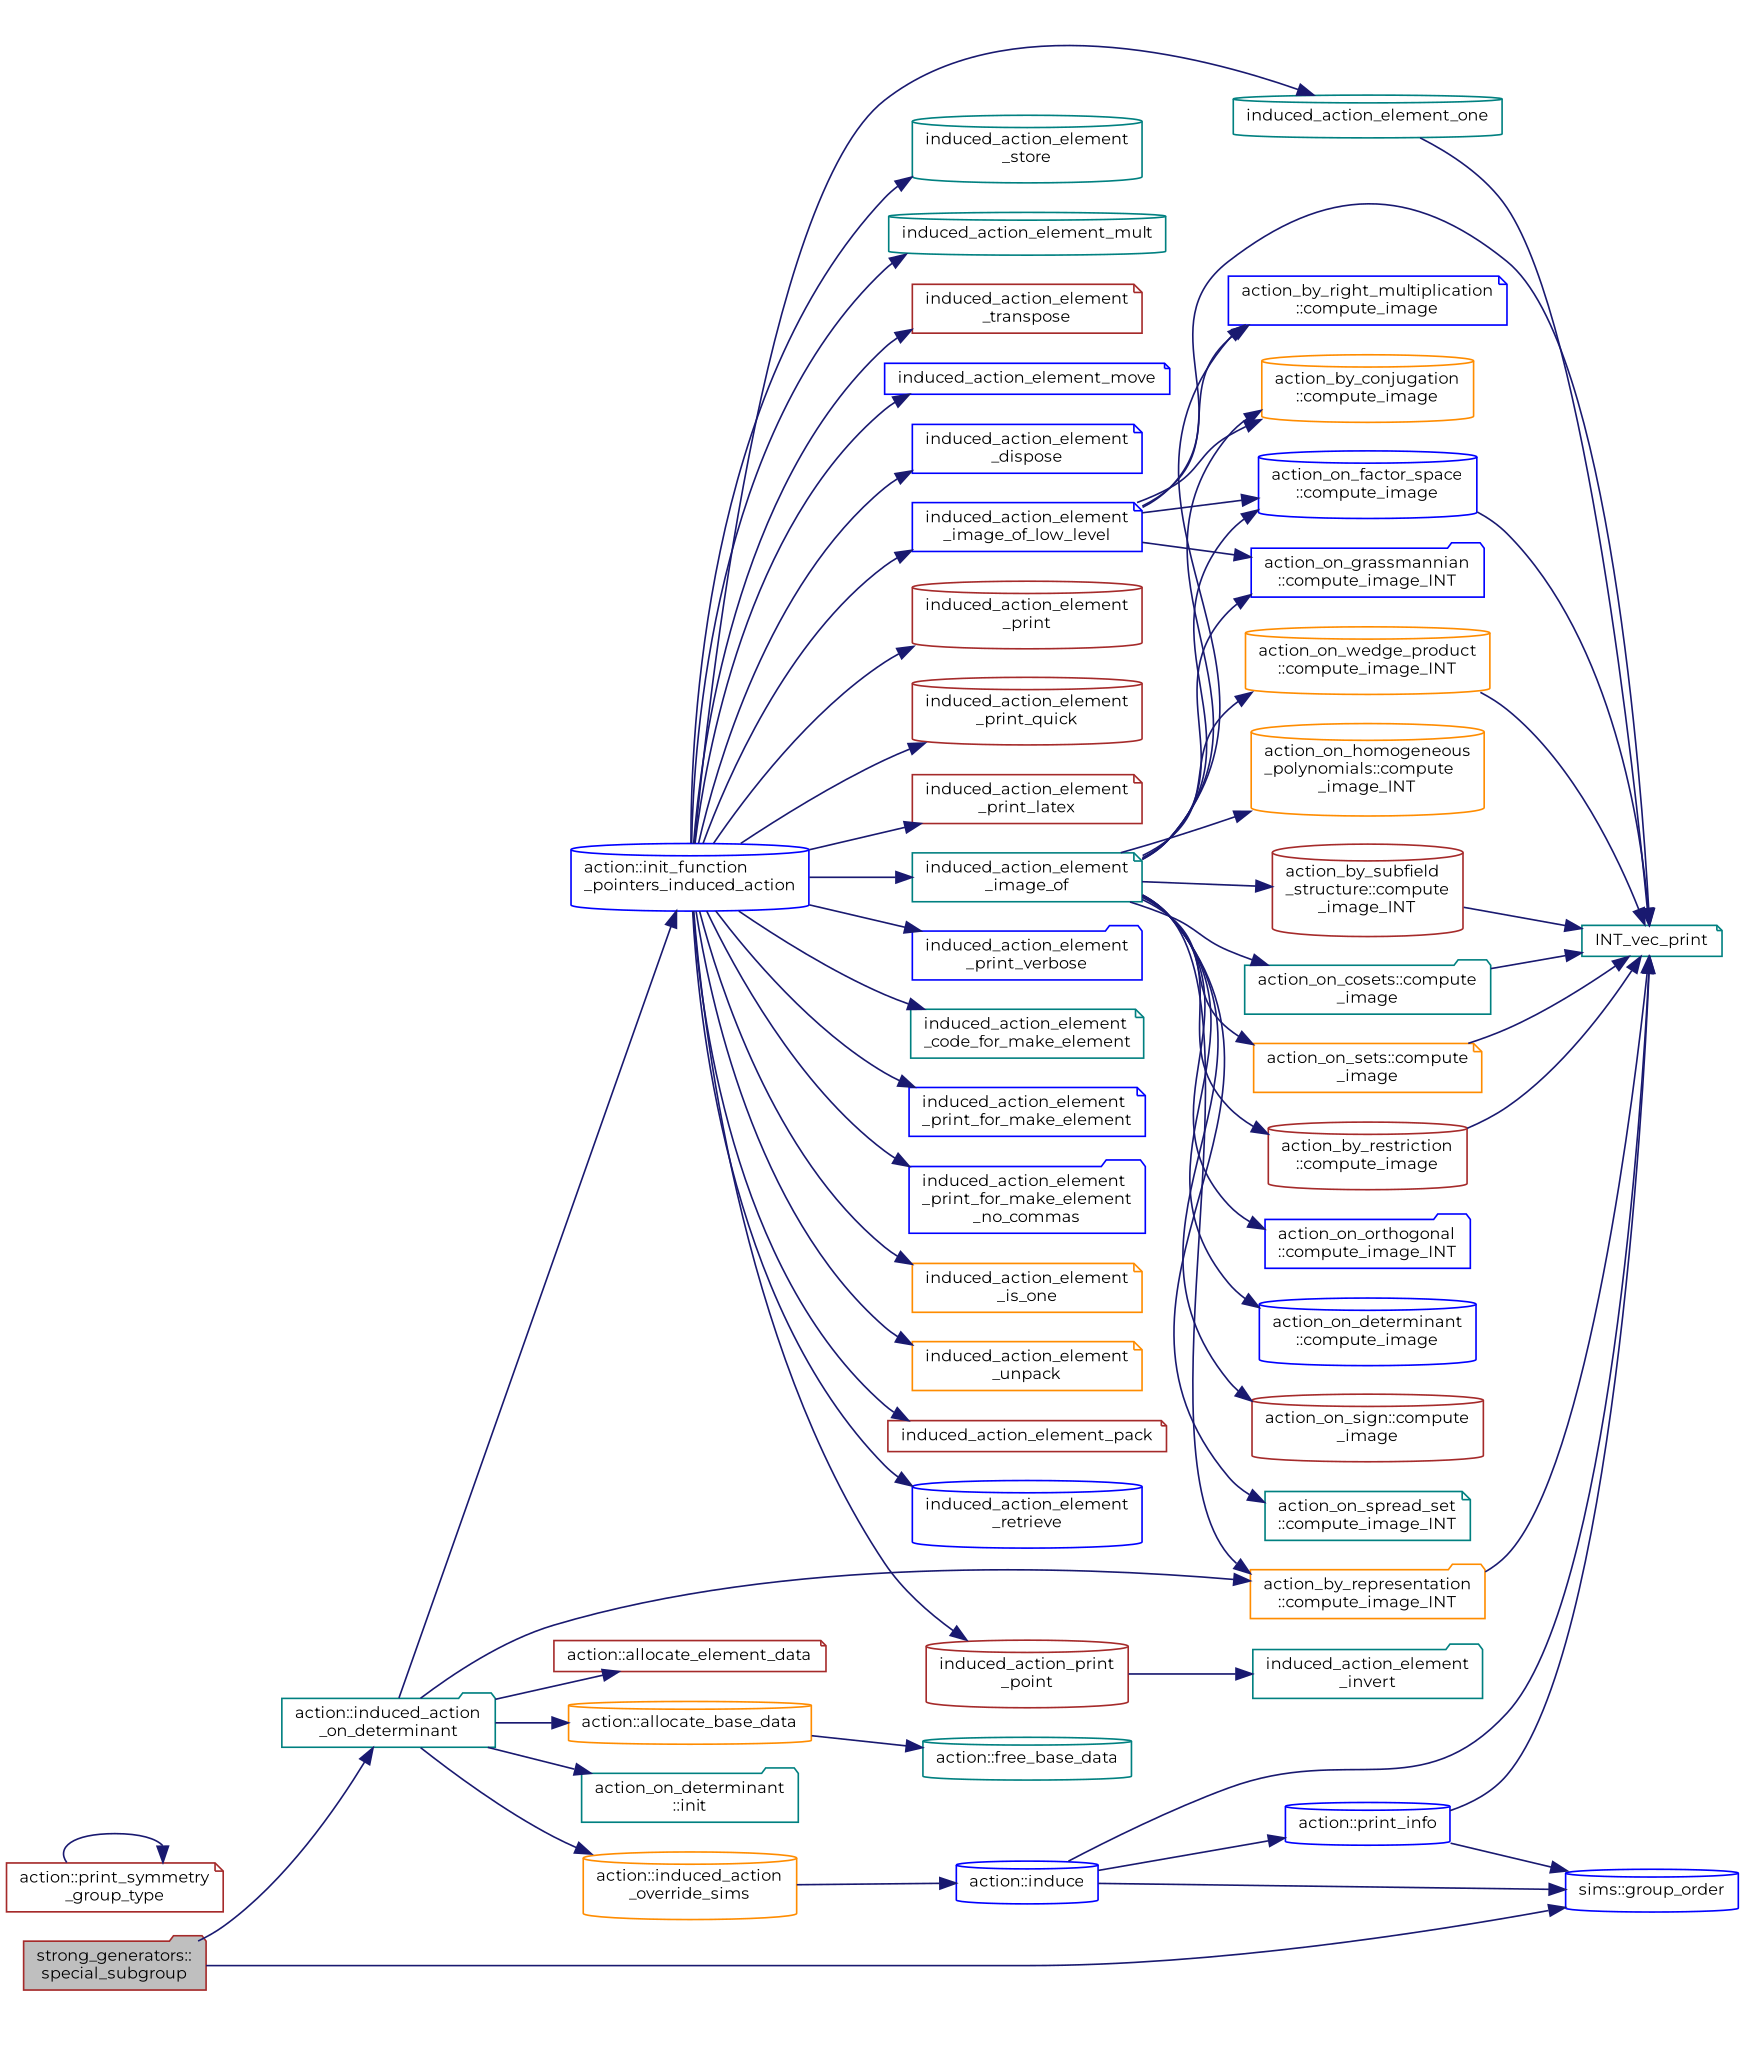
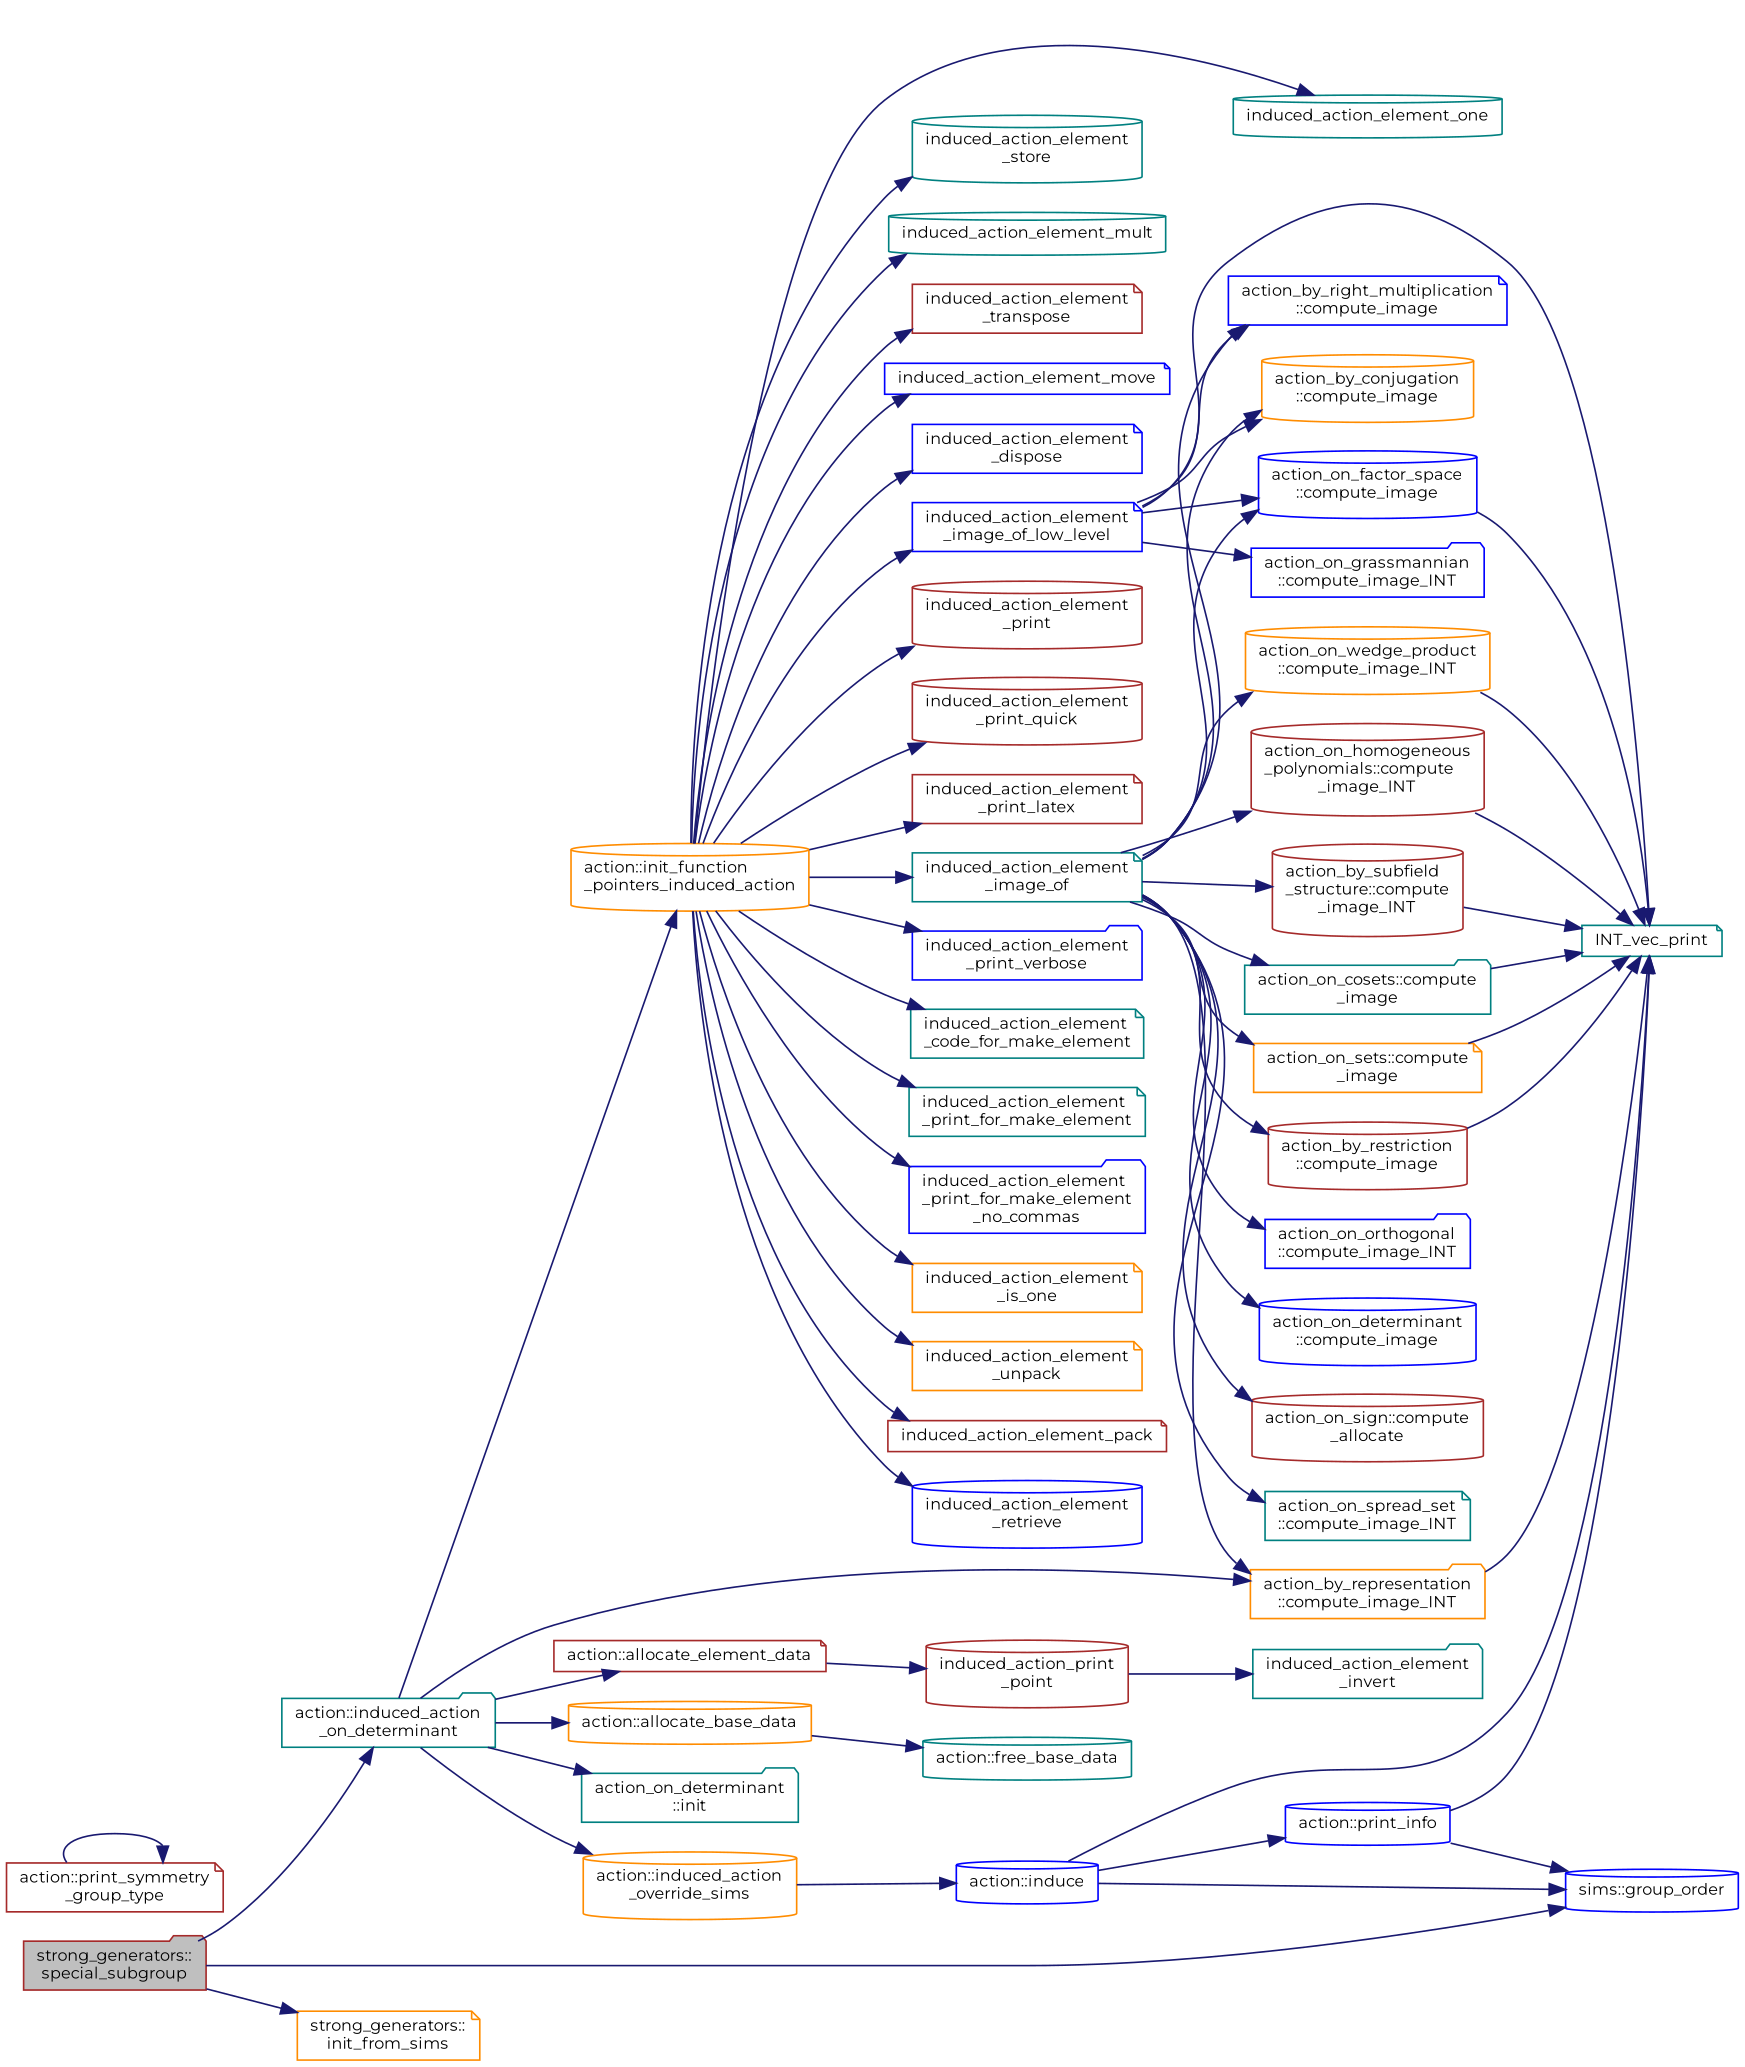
  digraph {
    fontname=Montserrat
    rankdir=LR
    node [color=blue fillcolor=white fontname=Montserrat fontsize=10 shape=cylinder style=filled]
    edge [color=midnightblue fontname=Montserrat fontsize=10 labelfontname=Helvetica labelfontsize=10 style=solid]
    n1 [color=brown fillcolor=grey75 fontcolor=black height=0.2 label="strong_generators::\lspecial_subgroup" shape=folder width=0.4]
    n2 [color=teal height=0.2 label="action::induced_action\l_on_determinant" shape=folder width=0.4]
    n3 [height=0.2 label="sims::group_order" width=0.4]
+   n4 [color=darkorange height=0.2 label="strong_generators::\linit_from_sims" shape=note width=0.4]
    n5 [color=teal height=0.2 label="action_on_determinant\l::init" shape=folder width=0.4]
-   n6 [height=0.2 label="action::init_function\l_pointers_induced_action" width=0.4]
+   n6 [color=darkorange height=0.2 label="action::init_function\l_pointers_induced_action" width=0.4]
    n7 [color=darkorange height=0.2 label="action::allocate_base_data" width=0.4]
    n8 [color=brown height=0.2 label="action::allocate_element_data" shape=note width=0.4]
    n9 [color=darkorange height=0.2 label="action::induced_action\l_override_sims" width=0.4]
    n10 [color=darkorange height=0.2 label="action_by_representation\l::compute_image_INT" shape=folder width=0.4]
    n11 [color=teal height=0.2 label="induced_action_element\l_image_of" shape=note width=0.4]
    n12 [height=0.2 label="induced_action_element\l_image_of_low_level" shape=note width=0.4]
    n13 [color=teal height=0.2 label=induced_action_element_one width=0.4]
    n14 [color=darkorange height=0.2 label="induced_action_element\l_is_one" shape=note width=0.4]
    n15 [color=darkorange height=0.2 label="induced_action_element\l_unpack" shape=note width=0.4]
    n16 [color=brown height=0.2 label=induced_action_element_pack shape=note width=0.4]
    n17 [height=0.2 label="induced_action_element\l_retrieve" width=0.4]
    n18 [color=teal height=0.2 label="induced_action_element\l_store" width=0.4]
    n19 [color=teal height=0.2 label=induced_action_element_mult width=0.4]
    n20 [color=brown height=0.2 label="induced_action_element\l_transpose" shape=note width=0.4]
    n21 [height=0.2 label=induced_action_element_move shape=note width=0.4]
    n22 [height=0.2 label="induced_action_element\l_dispose" shape=note width=0.4]
    n23 [color=brown height=0.2 label="induced_action_element\l_print" width=0.4]
    n24 [color=brown height=0.2 label="induced_action_element\l_print_quick" width=0.4]
    n25 [color=brown height=0.2 label="induced_action_element\l_print_latex" shape=note width=0.4]
    n26 [height=0.2 label="induced_action_element\l_print_verbose" shape=folder width=0.4]
    n27 [color=teal height=0.2 label="induced_action_element\l_code_for_make_element" shape=note width=0.4]
-   n28 [height=0.2 label="induced_action_element\l_print_for_make_element" shape=note width=0.4]
+   n28 [color=teal height=0.2 label="induced_action_element\l_print_for_make_element" shape=note width=0.4]
    n29 [height=0.2 label="induced_action_element\l_print_for_make_element\l_no_commas" shape=folder width=0.4]
    n30 [color=brown height=0.2 label="induced_action_print\l_point" width=0.4]
    n31 [color=teal height=0.2 label="action::free_base_data" width=0.4]
    n32 [height=0.2 label="action::induce" width=0.4]
    n33 [height=0.2 label="action::print_info" width=0.4]
    n34 [color=teal height=0.2 label=INT_vec_print shape=note width=0.4]
    n35 [height=0.2 label="action_by_right_multiplication\l::compute_image" shape=note width=0.4]
    n36 [color=brown height=0.2 label="action_by_restriction\l::compute_image" width=0.4]
    n37 [color=darkorange height=0.2 label="action_by_conjugation\l::compute_image" width=0.4]
    n38 [height=0.2 label="action_on_determinant\l::compute_image" width=0.4]
-   n39 [color=brown height=0.2 label="action_on_sign::compute\l_image" width=0.4]
+   n39 [color=brown height=0.2 label="action_on_sign::compute\l_allocate" width=0.4]
    n40 [height=0.2 label="action_on_grassmannian\l::compute_image_INT" shape=folder width=0.4]
    n41 [color=teal height=0.2 label="action_on_spread_set\l::compute_image_INT" shape=note width=0.4]
    n42 [height=0.2 label="action_on_orthogonal\l::compute_image_INT" shape=folder width=0.4]
    n43 [color=darkorange height=0.2 label="action_on_wedge_product\l::compute_image_INT" width=0.4]
-   n44 [color=darkorange height=0.2 label="action_on_homogeneous\l_polynomials::compute\l_image_INT" width=0.4]
+   n44 [color=brown height=0.2 label="action_on_homogeneous\l_polynomials::compute\l_image_INT" width=0.4]
    n45 [color=brown height=0.2 label="action_by_subfield\l_structure::compute\l_image_INT" width=0.4]
    n46 [color=teal height=0.2 label="action_on_cosets::compute\l_image" shape=folder width=0.4]
    n47 [height=0.2 label="action_on_factor_space\l::compute_image" width=0.4]
    n48 [color=darkorange height=0.2 label="action_on_sets::compute\l_image" shape=note width=0.4]
    n49 [color=teal height=0.2 label="induced_action_element\l_invert" shape=folder width=0.4]
    n50 [color=brown height=0.2 label="action::print_symmetry\l_group_type" shape=note width=0.4]
    n1 -> n2
    n1 -> n3
+   n1 -> n4
    n2 -> n5
    n2 -> n6
    n2 -> n7
    n2 -> n8
    n2 -> n9
    n2 -> n10
    n6 -> n11
    n6 -> n12
    n6 -> n13
    n6 -> n14
    n6 -> n15
    n6 -> n16
    n6 -> n17
    n6 -> n18
    n6 -> n19
    n6 -> n20
    n6 -> n21
    n6 -> n22
    n6 -> n23
    n6 -> n24
    n6 -> n25
    n6 -> n26
    n6 -> n27
    n6 -> n28
    n6 -> n29
-   n6 -> n30
+   n8 -> n30
    n7 -> n31
    n9 -> n32
    n10 -> n34
    n11 -> n10
    n11 -> n35
    n11 -> n36
    n11 -> n37
    n11 -> n38
    n11 -> n39
-   n11 -> n40
    n11 -> n41
    n11 -> n42
    n11 -> n43
    n11 -> n44
    n11 -> n45
    n11 -> n46
    n11 -> n47
    n11 -> n48
    n12 -> n34
    n12 -> n35
    n12 -> n37
    n12 -> n40
    n12 -> n47
    n30 -> n49
    n32 -> n3
    n32 -> n33
    n32 -> n34
    n33 -> n3
    n33 -> n34
    n36 -> n34
    n43 -> n34
-   n13 -> n34
+   n44 -> n34
    n45 -> n34
    n46 -> n34
    n47 -> n34
    n48 -> n34
    n50 -> n50
  }
